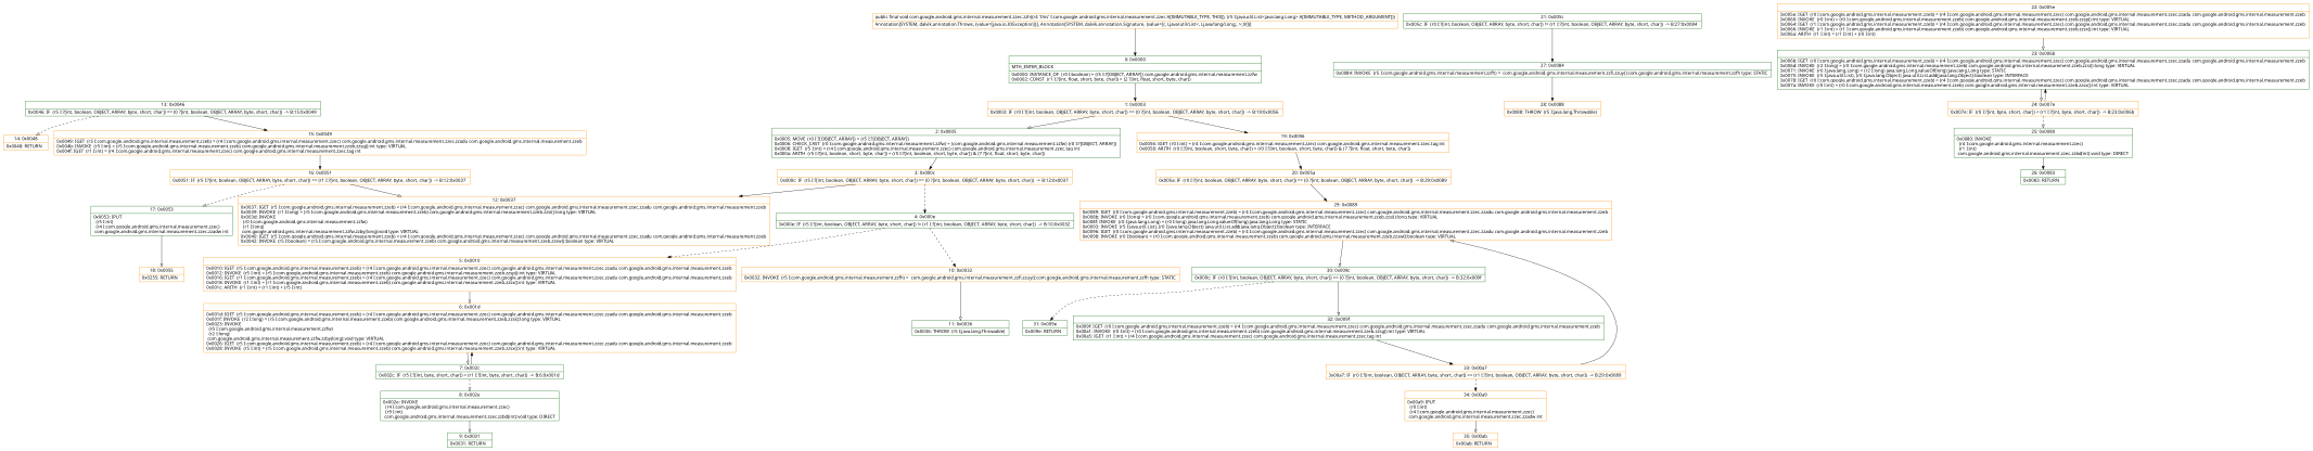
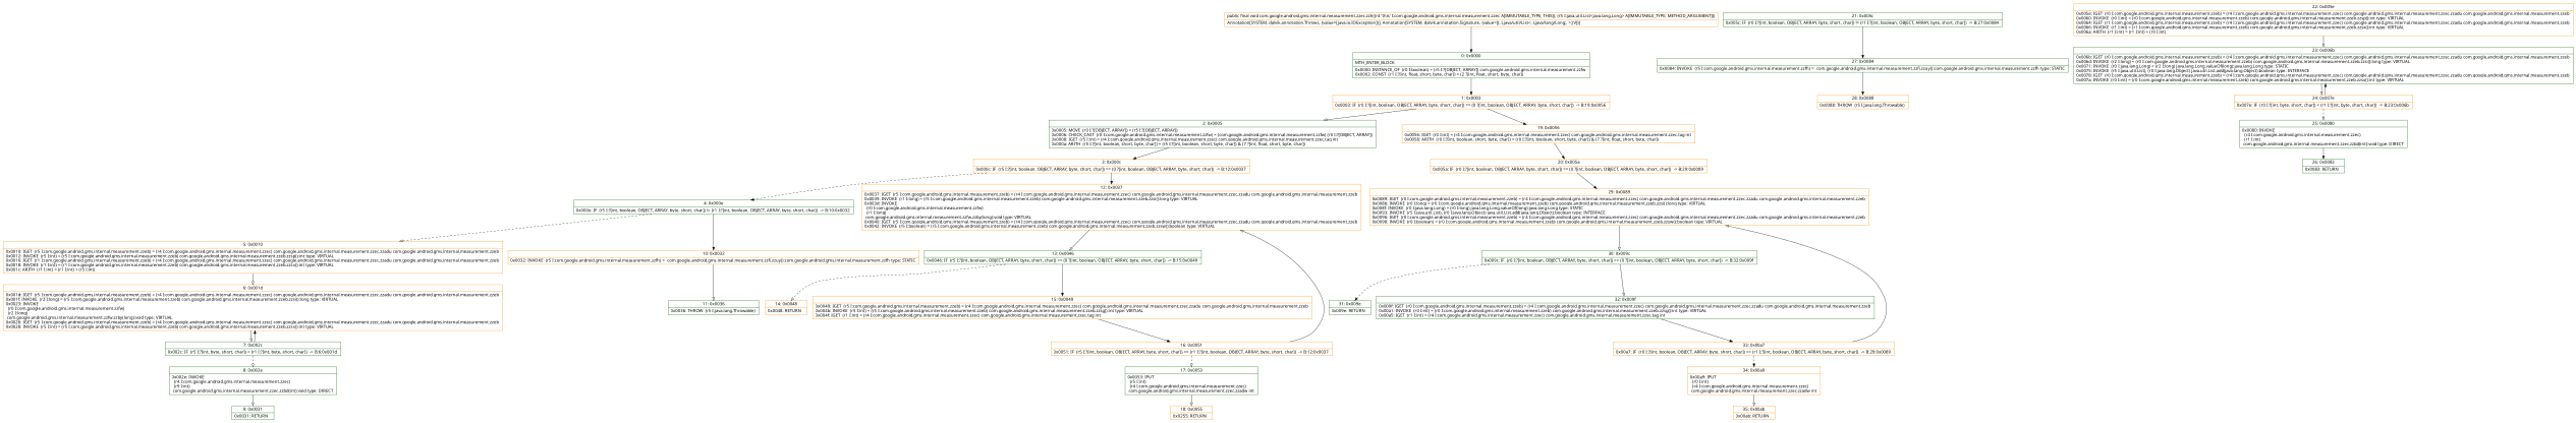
  digraph {
    fontname="Noto Sans"
    node [color=darkorange fontname="Noto Sans" shape=record]
    edge [arrowhead=normal fontname="Noto Sans"]
    n1 [color=darkgreen label="{0\:\ 0x0000|MTH_ENTER_BLOCK\l|0x0000: INSTANCE_OF  (r0 I:boolean) = (r5 I:?[OBJECT, ARRAY]) com.google.android.gms.internal.measurement.zzfw \l0x0002: CONST  (r1 I:?[int, float, short, byte, char]) = (2 ?[int, float, short, byte, char]) \l}"]
    n2 [label="{1\:\ 0x0003|0x0003: IF  (r0 I:?[int, boolean, OBJECT, ARRAY, byte, short, char]) == (0 ?[int, boolean, OBJECT, ARRAY, byte, short, char])  \-\> B:19:0x0056 \l}"]
    n3 [color=darkgreen label="{2\:\ 0x0005|0x0005: MOVE  (r0 I:?[OBJECT, ARRAY]) = (r5 I:?[OBJECT, ARRAY]) \l0x0006: CHECK_CAST  (r0 I:com.google.android.gms.internal.measurement.zzfw) = (com.google.android.gms.internal.measurement.zzfw) (r0 I:?[OBJECT, ARRAY]) \l0x0008: IGET  (r5 I:int) = (r4 I:com.google.android.gms.internal.measurement.zzec) com.google.android.gms.internal.measurement.zzec.tag int \l0x000a: ARITH  (r5 I:?[int, boolean, short, byte, char]) = (r5 I:?[int, boolean, short, byte, char]) & (7 ?[int, float, short, byte, char]) \l}"]
    n4 [label="{19\:\ 0x0056|0x0056: IGET  (r0 I:int) = (r4 I:com.google.android.gms.internal.measurement.zzec) com.google.android.gms.internal.measurement.zzec.tag int \l0x0058: ARITH  (r0 I:?[int, boolean, short, byte, char]) = (r0 I:?[int, boolean, short, byte, char]) & (7 ?[int, float, short, byte, char]) \l}"]
    n5 [label="{3\:\ 0x000c|0x000c: IF  (r5 I:?[int, boolean, OBJECT, ARRAY, byte, short, char]) == (0 ?[int, boolean, OBJECT, ARRAY, byte, short, char])  \-\> B:12:0x0037 \l}"]
    n6 [label="{20\:\ 0x005a|0x005a: IF  (r0 I:?[int, boolean, OBJECT, ARRAY, byte, short, char]) == (0 ?[int, boolean, OBJECT, ARRAY, byte, short, char])  \-\> B:29:0x0089 \l}"]
    n7 [color=darkgreen label="{4\:\ 0x000e|0x000e: IF  (r5 I:?[int, boolean, OBJECT, ARRAY, byte, short, char]) != (r1 I:?[int, boolean, OBJECT, ARRAY, byte, short, char])  \-\> B:10:0x0032 \l}"]
    n8 [label="{12\:\ 0x0037|0x0037: IGET  (r5 I:com.google.android.gms.internal.measurement.zzeb) = (r4 I:com.google.android.gms.internal.measurement.zzec) com.google.android.gms.internal.measurement.zzec.zzadu com.google.android.gms.internal.measurement.zzeb \l0x0039: INVOKE  (r1 I:long) = (r5 I:com.google.android.gms.internal.measurement.zzeb) com.google.android.gms.internal.measurement.zzeb.zzsi():long type: VIRTUAL \l0x003d: INVOKE  \l  (r0 I:com.google.android.gms.internal.measurement.zzfw)\l  (r1 I:long)\l com.google.android.gms.internal.measurement.zzfw.zzby(long):void type: VIRTUAL \l0x0040: IGET  (r5 I:com.google.android.gms.internal.measurement.zzeb) = (r4 I:com.google.android.gms.internal.measurement.zzec) com.google.android.gms.internal.measurement.zzec.zzadu com.google.android.gms.internal.measurement.zzeb \l0x0042: INVOKE  (r5 I:boolean) = (r5 I:com.google.android.gms.internal.measurement.zzeb) com.google.android.gms.internal.measurement.zzeb.zzsw():boolean type: VIRTUAL \l}"]
    n9 [label="{5\:\ 0x0010|0x0010: IGET  (r5 I:com.google.android.gms.internal.measurement.zzeb) = (r4 I:com.google.android.gms.internal.measurement.zzec) com.google.android.gms.internal.measurement.zzec.zzadu com.google.android.gms.internal.measurement.zzeb \l0x0012: INVOKE  (r5 I:int) = (r5 I:com.google.android.gms.internal.measurement.zzeb) com.google.android.gms.internal.measurement.zzeb.zzsp():int type: VIRTUAL \l0x0016: IGET  (r1 I:com.google.android.gms.internal.measurement.zzeb) = (r4 I:com.google.android.gms.internal.measurement.zzec) com.google.android.gms.internal.measurement.zzec.zzadu com.google.android.gms.internal.measurement.zzeb \l0x0018: INVOKE  (r1 I:int) = (r1 I:com.google.android.gms.internal.measurement.zzeb) com.google.android.gms.internal.measurement.zzeb.zzsx():int type: VIRTUAL \l0x001c: ARITH  (r1 I:int) = (r1 I:int) + (r5 I:int) \l}"]
    n10 [label="{10\:\ 0x0032|0x0032: INVOKE  (r5 I:com.google.android.gms.internal.measurement.zzfh) =  com.google.android.gms.internal.measurement.zzfi.zzuy():com.google.android.gms.internal.measurement.zzfh type: STATIC \l}"]
    n11 [color=darkgreen label="{13\:\ 0x0046|0x0046: IF  (r5 I:?[int, boolean, OBJECT, ARRAY, byte, short, char]) == (0 ?[int, boolean, OBJECT, ARRAY, byte, short, char])  \-\> B:15:0x0049 \l}"]
    n12 [label="{6\:\ 0x001d|0x001d: IGET  (r5 I:com.google.android.gms.internal.measurement.zzeb) = (r4 I:com.google.android.gms.internal.measurement.zzec) com.google.android.gms.internal.measurement.zzec.zzadu com.google.android.gms.internal.measurement.zzeb \l0x001f: INVOKE  (r2 I:long) = (r5 I:com.google.android.gms.internal.measurement.zzeb) com.google.android.gms.internal.measurement.zzeb.zzsi():long type: VIRTUAL \l0x0023: INVOKE  \l  (r0 I:com.google.android.gms.internal.measurement.zzfw)\l  (r2 I:long)\l com.google.android.gms.internal.measurement.zzfw.zzby(long):void type: VIRTUAL \l0x0026: IGET  (r5 I:com.google.android.gms.internal.measurement.zzeb) = (r4 I:com.google.android.gms.internal.measurement.zzec) com.google.android.gms.internal.measurement.zzec.zzadu com.google.android.gms.internal.measurement.zzeb \l0x0028: INVOKE  (r5 I:int) = (r5 I:com.google.android.gms.internal.measurement.zzeb) com.google.android.gms.internal.measurement.zzeb.zzsx():int type: VIRTUAL \l}"]
    n13 [color=darkgreen label="{11\:\ 0x0036|0x0036: THROW  (r5 I:java.lang.Throwable) \l}"]
    n14 [color=darkgreen label="{7\:\ 0x002c|0x002c: IF  (r5 I:?[int, byte, short, char]) \< (r1 I:?[int, byte, short, char])  \-\> B:6:0x001d \l}"]
    n15 [color=darkgreen label="{8\:\ 0x002e|0x002e: INVOKE  \l  (r4 I:com.google.android.gms.internal.measurement.zzec)\l  (r9 I:int)\l com.google.android.gms.internal.measurement.zzec.zzbd(int):void type: DIRECT \l}"]
    n16 [color=darkgreen label="{9\:\ 0x0031|0x0031: RETURN   \l}"]
    n17 [label="{14\:\ 0x0048|0x0048: RETURN   \l}"]
    n18 [label="{15\:\ 0x0049|0x0049: IGET  (r5 I:com.google.android.gms.internal.measurement.zzeb) = (r4 I:com.google.android.gms.internal.measurement.zzec) com.google.android.gms.internal.measurement.zzec.zzadu com.google.android.gms.internal.measurement.zzeb \l0x004b: INVOKE  (r5 I:int) = (r5 I:com.google.android.gms.internal.measurement.zzeb) com.google.android.gms.internal.measurement.zzeb.zzsg():int type: VIRTUAL \l0x004f: IGET  (r1 I:int) = (r4 I:com.google.android.gms.internal.measurement.zzec) com.google.android.gms.internal.measurement.zzec.tag int \l}"]
    n19 [label="{16\:\ 0x0051|0x0051: IF  (r5 I:?[int, boolean, OBJECT, ARRAY, byte, short, char]) == (r1 I:?[int, boolean, OBJECT, ARRAY, byte, short, char])  \-\> B:12:0x0037 \l}"]
    n20 [color=darkgreen label="{17\:\ 0x0053|0x0053: IPUT  \l  (r5 I:int)\l  (r4 I:com.google.android.gms.internal.measurement.zzec)\l com.google.android.gms.internal.measurement.zzec.zzadw int \l}"]
    n21 [label="{18\:\ 0x0055|0x0255: RETURN   \l}"]
    n22 [label="{29\:\ 0x0089|0x0089: IGET  (r0 I:com.google.android.gms.internal.measurement.zzeb) = (r4 I:com.google.android.gms.internal.measurement.zzec) com.google.android.gms.internal.measurement.zzec.zzadu com.google.android.gms.internal.measurement.zzeb \l0x008b: INVOKE  (r0 I:long) = (r0 I:com.google.android.gms.internal.measurement.zzeb) com.google.android.gms.internal.measurement.zzeb.zzsi():long type: VIRTUAL \l0x008f: INVOKE  (r0 I:java.lang.Long) = (r0 I:long) java.lang.Long.valueOf(long):java.lang.Long type: STATIC \l0x0093: INVOKE  (r5 I:java.util.List), (r0 I:java.lang.Object) java.util.List.add(java.lang.Object):boolean type: INTERFACE \l0x0096: IGET  (r0 I:com.google.android.gms.internal.measurement.zzeb) = (r4 I:com.google.android.gms.internal.measurement.zzec) com.google.android.gms.internal.measurement.zzec.zzadu com.google.android.gms.internal.measurement.zzeb \l0x0098: INVOKE  (r0 I:boolean) = (r0 I:com.google.android.gms.internal.measurement.zzeb) com.google.android.gms.internal.measurement.zzeb.zzsw():boolean type: VIRTUAL \l}"]
    n23 [color=darkgreen label="{21\:\ 0x005c|0x005c: IF  (r0 I:?[int, boolean, OBJECT, ARRAY, byte, short, char]) != (r1 I:?[int, boolean, OBJECT, ARRAY, byte, short, char])  \-\> B:27:0x0084 \l}"]
    n24 [color=darkgreen label="{27\:\ 0x0084|0x0084: INVOKE  (r5 I:com.google.android.gms.internal.measurement.zzfh) =  com.google.android.gms.internal.measurement.zzfi.zzuy():com.google.android.gms.internal.measurement.zzfh type: STATIC \l}"]
    n25 [color=darkgreen label="{30\:\ 0x009c|0x009c: IF  (r0 I:?[int, boolean, OBJECT, ARRAY, byte, short, char]) == (0 ?[int, boolean, OBJECT, ARRAY, byte, short, char])  \-\> B:32:0x009f \l}"]
    n26 [label="{22\:\ 0x005e|0x005e: IGET  (r0 I:com.google.android.gms.internal.measurement.zzeb) = (r4 I:com.google.android.gms.internal.measurement.zzec) com.google.android.gms.internal.measurement.zzec.zzadu com.google.android.gms.internal.measurement.zzeb \l0x0060: INVOKE  (r0 I:int) = (r0 I:com.google.android.gms.internal.measurement.zzeb) com.google.android.gms.internal.measurement.zzeb.zzsp():int type: VIRTUAL \l0x0064: IGET  (r1 I:com.google.android.gms.internal.measurement.zzeb) = (r4 I:com.google.android.gms.internal.measurement.zzec) com.google.android.gms.internal.measurement.zzec.zzadu com.google.android.gms.internal.measurement.zzeb \l0x0066: INVOKE  (r1 I:int) = (r1 I:com.google.android.gms.internal.measurement.zzeb) com.google.android.gms.internal.measurement.zzeb.zzsx():int type: VIRTUAL \l0x006a: ARITH  (r1 I:int) = (r1 I:int) + (r0 I:int) \l}"]
    n27 [color=darkgreen label="{23\:\ 0x006b|0x006b: IGET  (r0 I:com.google.android.gms.internal.measurement.zzeb) = (r4 I:com.google.android.gms.internal.measurement.zzec) com.google.android.gms.internal.measurement.zzec.zzadu com.google.android.gms.internal.measurement.zzeb \l0x006d: INVOKE  (r2 I:long) = (r0 I:com.google.android.gms.internal.measurement.zzeb) com.google.android.gms.internal.measurement.zzeb.zzsi():long type: VIRTUAL \l0x0071: INVOKE  (r0 I:java.lang.Long) = (r2 I:long) java.lang.Long.valueOf(long):java.lang.Long type: STATIC \l0x0075: INVOKE  (r5 I:java.util.List), (r0 I:java.lang.Object) java.util.List.add(java.lang.Object):boolean type: INTERFACE \l0x0078: IGET  (r0 I:com.google.android.gms.internal.measurement.zzeb) = (r4 I:com.google.android.gms.internal.measurement.zzec) com.google.android.gms.internal.measurement.zzec.zzadu com.google.android.gms.internal.measurement.zzeb \l0x007a: INVOKE  (r0 I:int) = (r0 I:com.google.android.gms.internal.measurement.zzeb) com.google.android.gms.internal.measurement.zzeb.zzsx():int type: VIRTUAL \l}"]
    n28 [label="{28\:\ 0x0088|0x0088: THROW  (r5 I:java.lang.Throwable) \l}"]
    n29 [label="{24\:\ 0x007e|0x007e: IF  (r0 I:?[int, byte, short, char]) \< (r1 I:?[int, byte, short, char])  \-\> B:23:0x006b \l}"]
    n30 [color=darkgreen label="{25\:\ 0x0080|0x0080: INVOKE  \l  (r4 I:com.google.android.gms.internal.measurement.zzec)\l  (r1 I:int)\l com.google.android.gms.internal.measurement.zzec.zzbd(int):void type: DIRECT \l}"]
    n31 [color=darkgreen label="{26\:\ 0x0083|0x0083: RETURN   \l}"]
    n32 [color=darkgreen label="{31\:\ 0x009e|0x009e: RETURN   \l}"]
    n33 [color=darkgreen label="{32\:\ 0x009f|0x009f: IGET  (r0 I:com.google.android.gms.internal.measurement.zzeb) = (r4 I:com.google.android.gms.internal.measurement.zzec) com.google.android.gms.internal.measurement.zzec.zzadu com.google.android.gms.internal.measurement.zzeb \l0x00a1: INVOKE  (r0 I:int) = (r0 I:com.google.android.gms.internal.measurement.zzeb) com.google.android.gms.internal.measurement.zzeb.zzsg():int type: VIRTUAL \l0x00a5: IGET  (r1 I:int) = (r4 I:com.google.android.gms.internal.measurement.zzec) com.google.android.gms.internal.measurement.zzec.tag int \l}"]
    n34 [label="{33\:\ 0x00a7|0x00a7: IF  (r0 I:?[int, boolean, OBJECT, ARRAY, byte, short, char]) == (r1 I:?[int, boolean, OBJECT, ARRAY, byte, short, char])  \-\> B:29:0x0089 \l}"]
    n35 [label="{34\:\ 0x00a9|0x00a9: IPUT  \l  (r0 I:int)\l  (r4 I:com.google.android.gms.internal.measurement.zzec)\l com.google.android.gms.internal.measurement.zzec.zzadw int \l}"]
    n36 [label="{35\:\ 0x00ab|0x00ab: RETURN   \l}"]
    n37 [label="{public final void com.google.android.gms.internal.measurement.zzec.zzh((r4 'this' I:com.google.android.gms.internal.measurement.zzec A[IMMUTABLE_TYPE, THIS]), (r5 I:java.util.List\<java.lang.Long\> A[IMMUTABLE_TYPE, METHOD_ARGUMENT]))  | Annotation[SYSTEM, dalvik.annotation.Throws, \{value=[java.io.IOException]\}], Annotation[SYSTEM, dalvik.annotation.Signature, \{value=[(, Ljava\/util\/List\<, Ljava\/lang\/Long;, \>;)V]\}]\l}"]
    n1 -> n2
    n2 -> n3 [arrowhead=onormal style=solid]
    n2 -> n4
    n3 -> n5
    n4 -> n6
    n5 -> n7 [style=dashed]
    n5 -> n8
    n6 -> n22
-   n7 -> n9 [style=dashed]
-   n7 -> n10 [style=dashed]
+   n7 -> n9 [arrowhead=onormal style=dashed]
+   n7 -> n10
+   n8 -> n11 [arrowhead=onormal]
    n9 -> n12 [arrowhead=onormal]
    n10 -> n13 [arrowhead=onormal]
    n11 -> n17 [arrowhead=onormal style=dashed]
    n11 -> n18
    n12 -> n14 [arrowhead=onormal]
    n14 -> n12
    n14 -> n15 [arrowhead=onormal style=dashed]
    n15 -> n16 [arrowhead=onormal]
    n18 -> n19
    n19 -> n8 [arrowhead=onormal]
    n19 -> n20 [arrowhead=onormal style=dashed]
    n20 -> n21 [arrowhead=onormal]
    n22 -> n25 [arrowhead=onormal]
    n23 -> n24
    n24 -> n28
    n25 -> n32 [style=dashed]
    n25 -> n33 [arrowhead=onormal]
    n26 -> n27 [arrowhead=onormal]
    n27 -> n29 [arrowhead=onormal]
    n29 -> n27
    n29 -> n30 [arrowhead=onormal style=dashed]
    n30 -> n31
    n33 -> n34
    n34 -> n22 [arrowhead=onormal]
    n34 -> n35 [style=dashed]
    n35 -> n36 [arrowhead=onormal]
    n37 -> n1
  }
